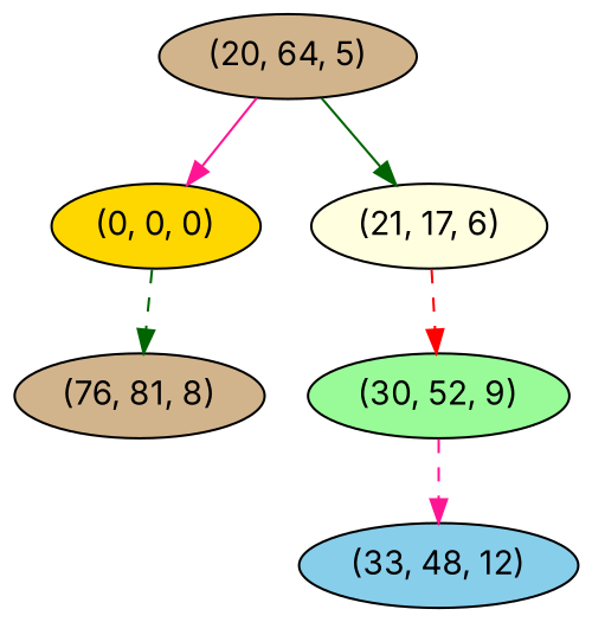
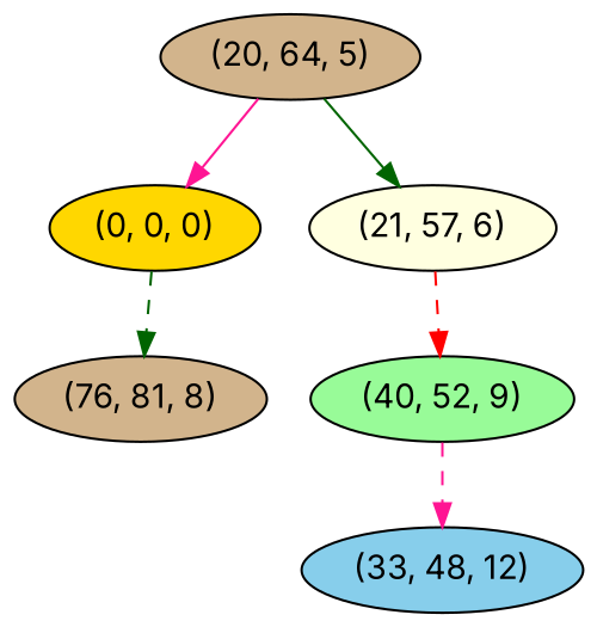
  digraph {
    fontname=Inter
    node [fillcolor=tan fontname=Inter style=filled]
    edge [color=darkgreen fontname=Inter style=dashed]
    "(0, 0, 0)" [fillcolor=gold]
    "(76, 81, 8)"
    "(20, 64, 5)"
-   "(21, 57, 6)" [fillcolor=lightyellow label="(21, 17, 6)"]
-   "(30, 52, 9)" [fillcolor=palegreen]
+   "(21, 57, 6)" [fillcolor=lightyellow]
+   "(30, 52, 9)" [fillcolor=palegreen label="(40, 52, 9)"]
    "(33, 48, 12)" [fillcolor=skyblue]
    "(0, 0, 0)" -> "(76, 81, 8)"
    "(20, 64, 5)" -> "(0, 0, 0)" [color=deeppink style=solid]
    "(20, 64, 5)" -> "(21, 57, 6)" [style=solid]
    "(21, 57, 6)" -> "(30, 52, 9)" [color=red]
    "(30, 52, 9)" -> "(33, 48, 12)" [color=deeppink]
  }
